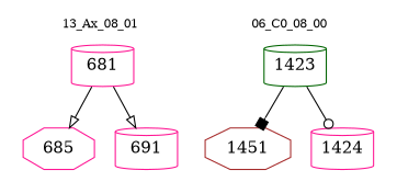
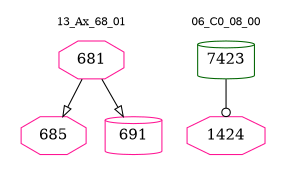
  digraph {
    node [color=deeppink shape=cylinder]
    edge [arrowhead=onormal color=black]
-   n1 [label=681]
+   n1 [label=681 shape=octagon]
    n2 [label=685 shape=octagon]
    n3 [label=691]
-   n4 [color=darkgreen label=1423]
-   n5 [color=brown label=1451 shape=octagon]
-   n6 [label=1424]
+   n4 [color=darkgreen label=7423]
+   n6 [label=1424 shape=octagon]
    subgraph cluster_1 {
      color=white
      fontsize=10
-     label="13_Ax_08_01"
+     label="13_Ax_68_01"
      n1
      n2
      n3
    }
    subgraph cluster_2 {
      color=white
      fontsize=10
      label="06_C0_08_00"
      n4
-     n5
      n6
    }
    n1 -> n2
    n1 -> n3
-   n4 -> n5 [arrowhead=box]
    n4 -> n6 [arrowhead=odot]
  }
